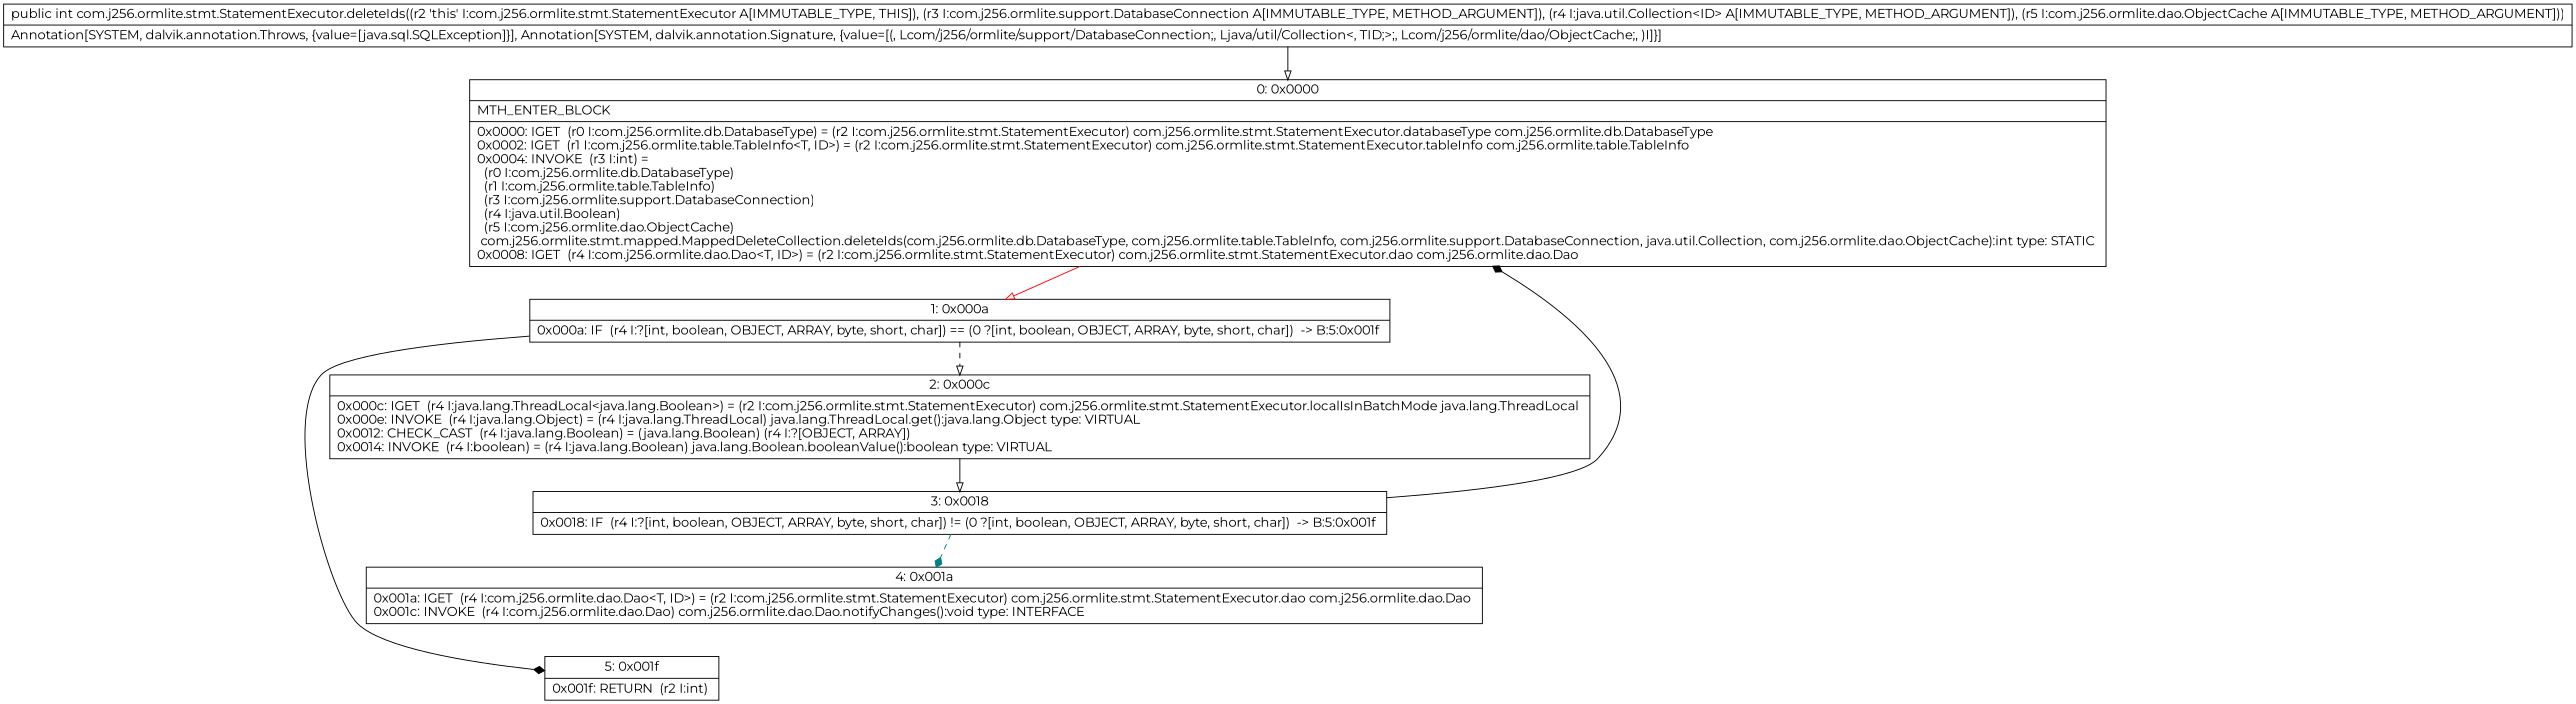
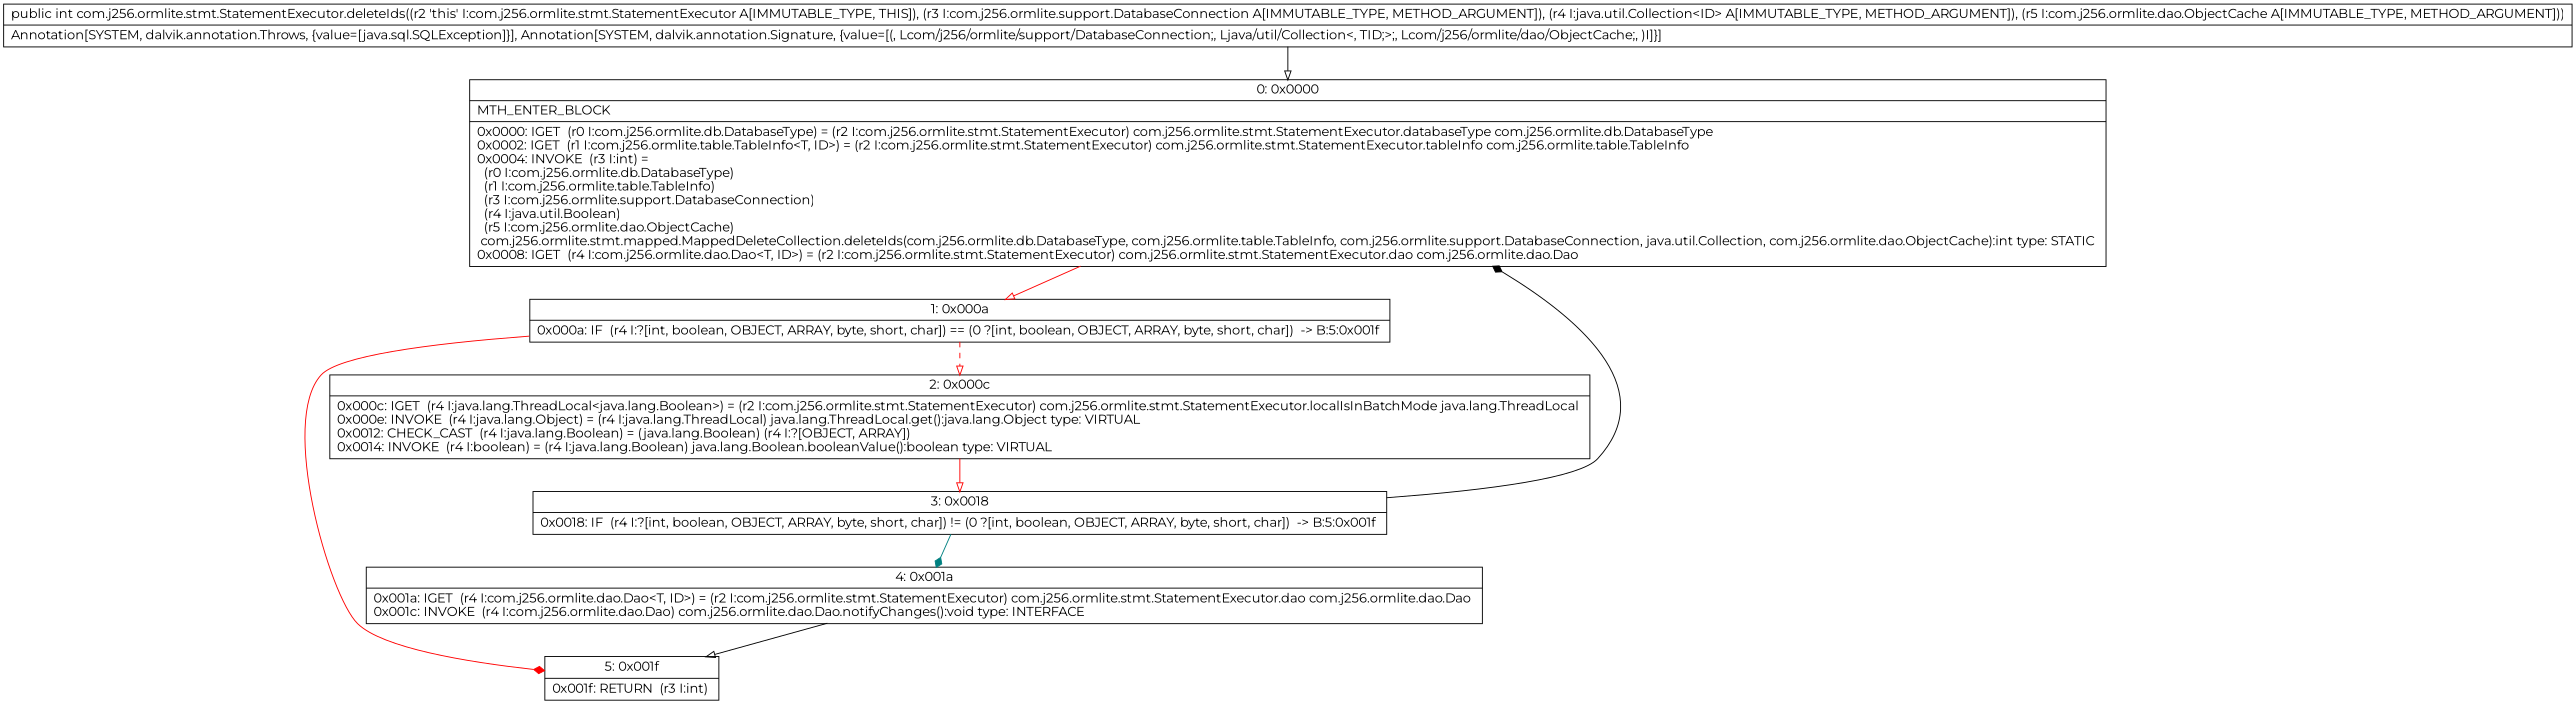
  digraph {
    fontname=Montserrat
    node [fontname=Montserrat shape=record]
    edge [arrowhead=onormal color=black fontname=Montserrat]
    n1 [label="{0\:\ 0x0000|MTH_ENTER_BLOCK\l|0x0000: IGET  (r0 I:com.j256.ormlite.db.DatabaseType) = (r2 I:com.j256.ormlite.stmt.StatementExecutor) com.j256.ormlite.stmt.StatementExecutor.databaseType com.j256.ormlite.db.DatabaseType \l0x0002: IGET  (r1 I:com.j256.ormlite.table.TableInfo\<T, ID\>) = (r2 I:com.j256.ormlite.stmt.StatementExecutor) com.j256.ormlite.stmt.StatementExecutor.tableInfo com.j256.ormlite.table.TableInfo \l0x0004: INVOKE  (r3 I:int) = \l  (r0 I:com.j256.ormlite.db.DatabaseType)\l  (r1 I:com.j256.ormlite.table.TableInfo)\l  (r3 I:com.j256.ormlite.support.DatabaseConnection)\l  (r4 I:java.util.Boolean)\l  (r5 I:com.j256.ormlite.dao.ObjectCache)\l com.j256.ormlite.stmt.mapped.MappedDeleteCollection.deleteIds(com.j256.ormlite.db.DatabaseType, com.j256.ormlite.table.TableInfo, com.j256.ormlite.support.DatabaseConnection, java.util.Collection, com.j256.ormlite.dao.ObjectCache):int type: STATIC \l0x0008: IGET  (r4 I:com.j256.ormlite.dao.Dao\<T, ID\>) = (r2 I:com.j256.ormlite.stmt.StatementExecutor) com.j256.ormlite.stmt.StatementExecutor.dao com.j256.ormlite.dao.Dao \l}"]
    n2 [label="{1\:\ 0x000a|0x000a: IF  (r4 I:?[int, boolean, OBJECT, ARRAY, byte, short, char]) == (0 ?[int, boolean, OBJECT, ARRAY, byte, short, char])  \-\> B:5:0x001f \l}"]
    n3 [label="{2\:\ 0x000c|0x000c: IGET  (r4 I:java.lang.ThreadLocal\<java.lang.Boolean\>) = (r2 I:com.j256.ormlite.stmt.StatementExecutor) com.j256.ormlite.stmt.StatementExecutor.localIsInBatchMode java.lang.ThreadLocal \l0x000e: INVOKE  (r4 I:java.lang.Object) = (r4 I:java.lang.ThreadLocal) java.lang.ThreadLocal.get():java.lang.Object type: VIRTUAL \l0x0012: CHECK_CAST  (r4 I:java.lang.Boolean) = (java.lang.Boolean) (r4 I:?[OBJECT, ARRAY]) \l0x0014: INVOKE  (r4 I:boolean) = (r4 I:java.lang.Boolean) java.lang.Boolean.booleanValue():boolean type: VIRTUAL \l}"]
-   n4 [label="{5\:\ 0x001f|0x001f: RETURN  (r2 I:int) \l}"]
+   n4 [label="{5\:\ 0x001f|0x001f: RETURN  (r3 I:int) \l}"]
    n5 [label="{3\:\ 0x0018|0x0018: IF  (r4 I:?[int, boolean, OBJECT, ARRAY, byte, short, char]) != (0 ?[int, boolean, OBJECT, ARRAY, byte, short, char])  \-\> B:5:0x001f \l}"]
    n6 [label="{4\:\ 0x001a|0x001a: IGET  (r4 I:com.j256.ormlite.dao.Dao\<T, ID\>) = (r2 I:com.j256.ormlite.stmt.StatementExecutor) com.j256.ormlite.stmt.StatementExecutor.dao com.j256.ormlite.dao.Dao \l0x001c: INVOKE  (r4 I:com.j256.ormlite.dao.Dao) com.j256.ormlite.dao.Dao.notifyChanges():void type: INTERFACE \l}"]
    n7 [label="{public int com.j256.ormlite.stmt.StatementExecutor.deleteIds((r2 'this' I:com.j256.ormlite.stmt.StatementExecutor A[IMMUTABLE_TYPE, THIS]), (r3 I:com.j256.ormlite.support.DatabaseConnection A[IMMUTABLE_TYPE, METHOD_ARGUMENT]), (r4 I:java.util.Collection\<ID\> A[IMMUTABLE_TYPE, METHOD_ARGUMENT]), (r5 I:com.j256.ormlite.dao.ObjectCache A[IMMUTABLE_TYPE, METHOD_ARGUMENT]))  | Annotation[SYSTEM, dalvik.annotation.Throws, \{value=[java.sql.SQLException]\}], Annotation[SYSTEM, dalvik.annotation.Signature, \{value=[(, Lcom\/j256\/ormlite\/support\/DatabaseConnection;, Ljava\/util\/Collection\<, TID;\>;, Lcom\/j256\/ormlite\/dao\/ObjectCache;, )I]\}]\l}"]
    n1 -> n2 [color=red]
-   n2 -> n3 [style=dashed]
-   n2 -> n4 [arrowhead=diamond]
-   n3 -> n5
+   n2 -> n3 [color=red style=dashed]
+   n2 -> n4 [arrowhead=diamond color=red]
+   n3 -> n5 [color=red]
    n5 -> n1 [arrowhead=diamond]
-   n5 -> n6 [arrowhead=diamond color=teal style=dashed]
+   n5 -> n6 [arrowhead=diamond color=teal style=solid]
+   n6 -> n4
    n7 -> n1
  }
